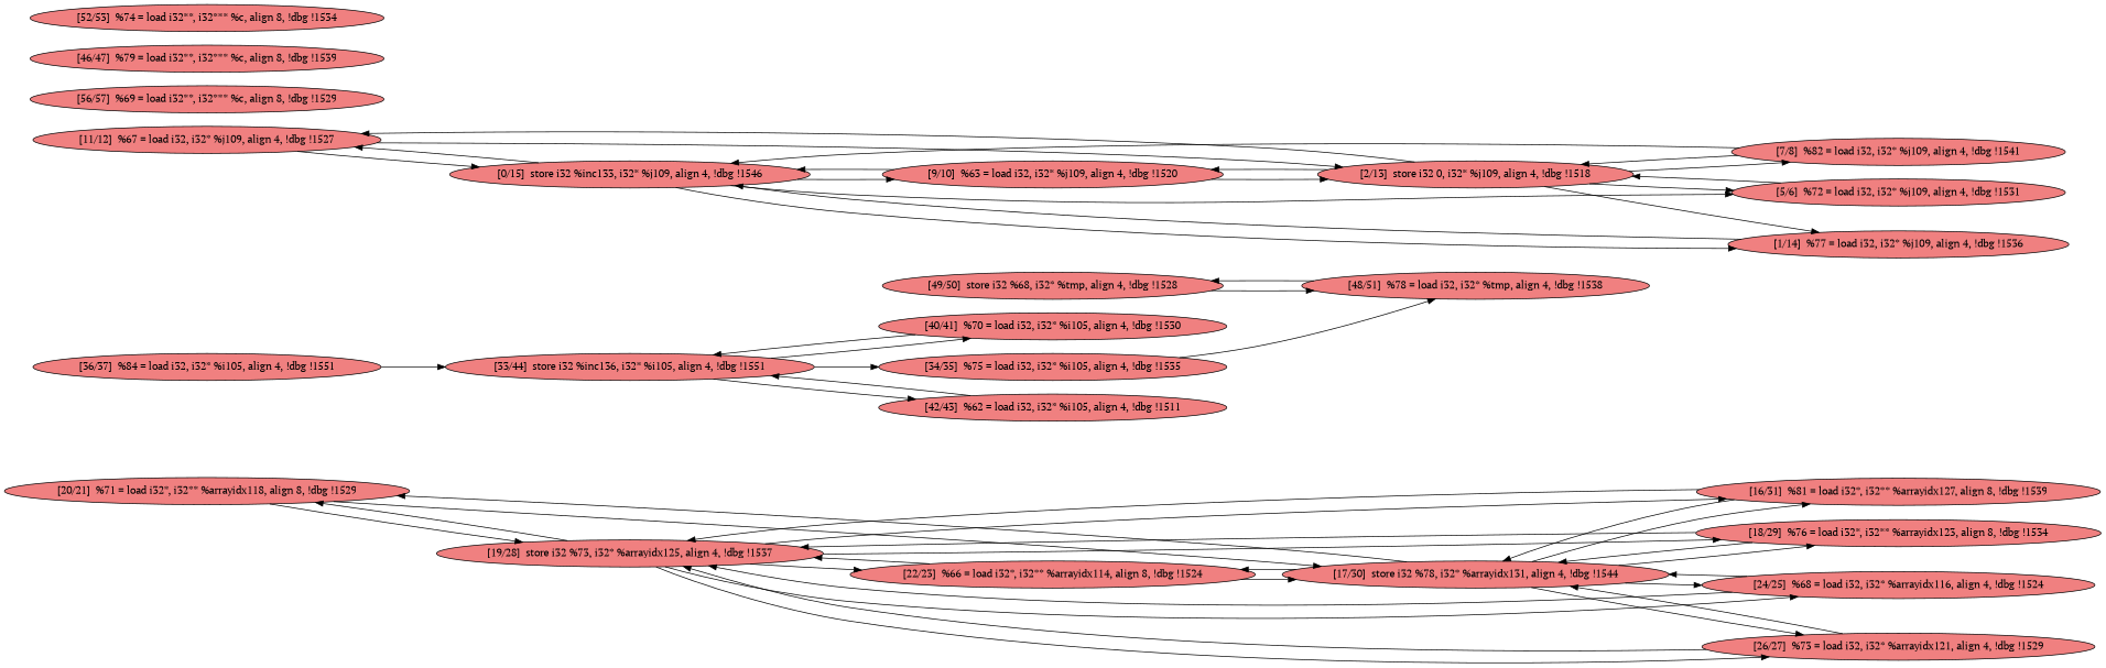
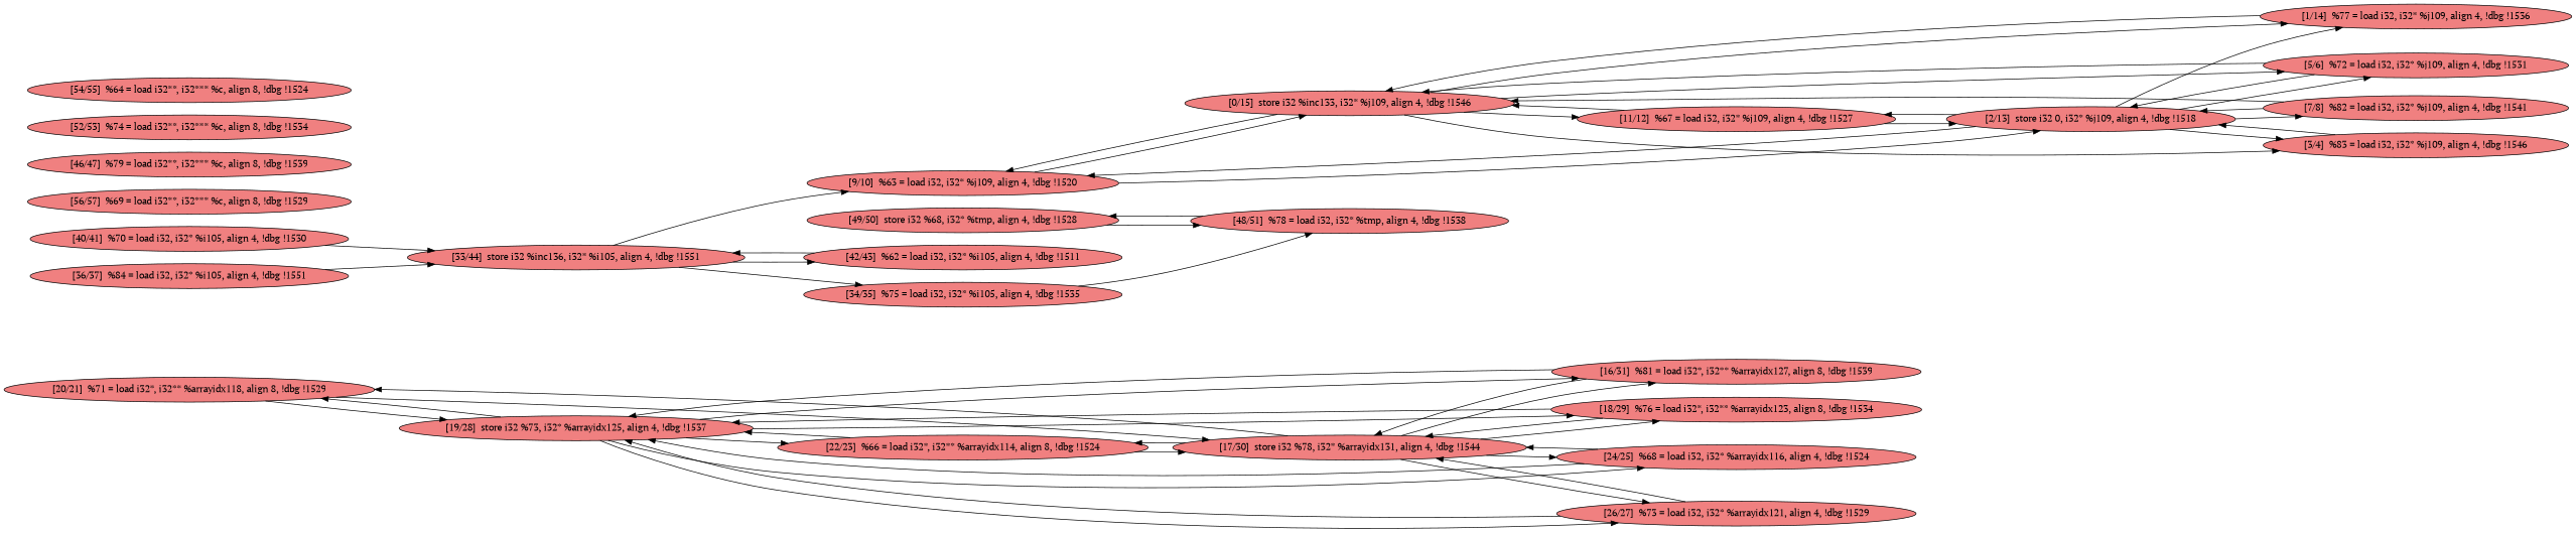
  digraph {
    fontname="PT Serif"
    rankdir=LR
    node [fillcolor=lightcoral fontname="PT Serif" shape=ellipse style=filled]
    edge [fontname="PT Serif"]
    n1 [label="[20/21]  %71 = load i32*, i32** %arrayidx118, align 8, !dbg !1529"]
    n2 [label="[19/28]  store i32 %73, i32* %arrayidx125, align 4, !dbg !1537"]
    n3 [label="[17/30]  store i32 %78, i32* %arrayidx131, align 4, !dbg !1544"]
    n4 [label="[24/25]  %68 = load i32, i32* %arrayidx116, align 4, !dbg !1524"]
    n5 [label="[16/31]  %81 = load i32*, i32** %arrayidx127, align 8, !dbg !1539"]
    n6 [label="[18/29]  %76 = load i32*, i32** %arrayidx123, align 8, !dbg !1534"]
    n7 [label="[26/27]  %73 = load i32, i32* %arrayidx121, align 4, !dbg !1529"]
    n8 [label="[22/23]  %66 = load i32*, i32** %arrayidx114, align 8, !dbg !1524"]
    n9 [label="[49/50]  store i32 %68, i32* %tmp, align 4, !dbg !1528"]
    n10 [label="[48/51]  %78 = load i32, i32* %tmp, align 4, !dbg !1538"]
    n11 [label="[11/12]  %67 = load i32, i32* %j109, align 4, !dbg !1527"]
    n12 [label="[0/15]  store i32 %inc133, i32* %j109, align 4, !dbg !1546"]
    n13 [label="[2/13]  store i32 0, i32* %j109, align 4, !dbg !1518"]
    n14 [label="[5/6]  %72 = load i32, i32* %j109, align 4, !dbg !1531"]
    n15 [label="[1/14]  %77 = load i32, i32* %j109, align 4, !dbg !1536"]
+   n16 [label="[3/4]  %83 = load i32, i32* %j109, align 4, !dbg !1546"]
    n17 [label="[9/10]  %63 = load i32, i32* %j109, align 4, !dbg !1520"]
    n18 [label="[7/8]  %82 = load i32, i32* %j109, align 4, !dbg !1541"]
    n19 [label="[40/41]  %70 = load i32, i32* %i105, align 4, !dbg !1530"]
    n20 [label="[33/44]  store i32 %inc136, i32* %i105, align 4, !dbg !1551"]
    n21 [label="[34/35]  %75 = load i32, i32* %i105, align 4, !dbg !1535"]
    n22 [label="[42/43]  %62 = load i32, i32* %i105, align 4, !dbg !1511"]
    n23 [label="[36/37]  %84 = load i32, i32* %i105, align 4, !dbg !1551"]
    n24 [label="[56/57]  %69 = load i32**, i32*** %c, align 8, !dbg !1529"]
    n25 [label="[46/47]  %79 = load i32**, i32*** %c, align 8, !dbg !1539"]
    n26 [label="[52/53]  %74 = load i32**, i32*** %c, align 8, !dbg !1534"]
+   n27 [label="[54/55]  %64 = load i32**, i32*** %c, align 8, !dbg !1524"]
    n1 -> n2
    n1 -> n3
    n2 -> n1
    n2 -> n4
    n2 -> n5
    n2 -> n6
    n2 -> n7
    n2 -> n8
    n3 -> n1
    n3 -> n4
    n3 -> n5
    n3 -> n6
    n3 -> n7
    n3 -> n8
    n4 -> n2
    n4 -> n3
    n5 -> n2
    n5 -> n3
    n6 -> n2
    n6 -> n3
    n7 -> n2
    n7 -> n3
    n8 -> n2
    n8 -> n3
    n9 -> n10
    n10 -> n9
    n11 -> n12
    n11 -> n13
    n12 -> n11
    n12 -> n14
    n12 -> n15
+   n12 -> n16
    n12 -> n17
    n13 -> n11
    n13 -> n14
    n13 -> n15
+   n13 -> n16
    n13 -> n17
    n13 -> n18
+   n14 -> n12
    n14 -> n13
    n15 -> n12
+   n16 -> n13
    n17 -> n12
    n17 -> n13
    n18 -> n12
    n18 -> n13
    n19 -> n20
-   n20 -> n19
+   n20 -> n17
    n20 -> n21
    n20 -> n22
    n21 -> n10
    n22 -> n20
    n23 -> n20
  }
